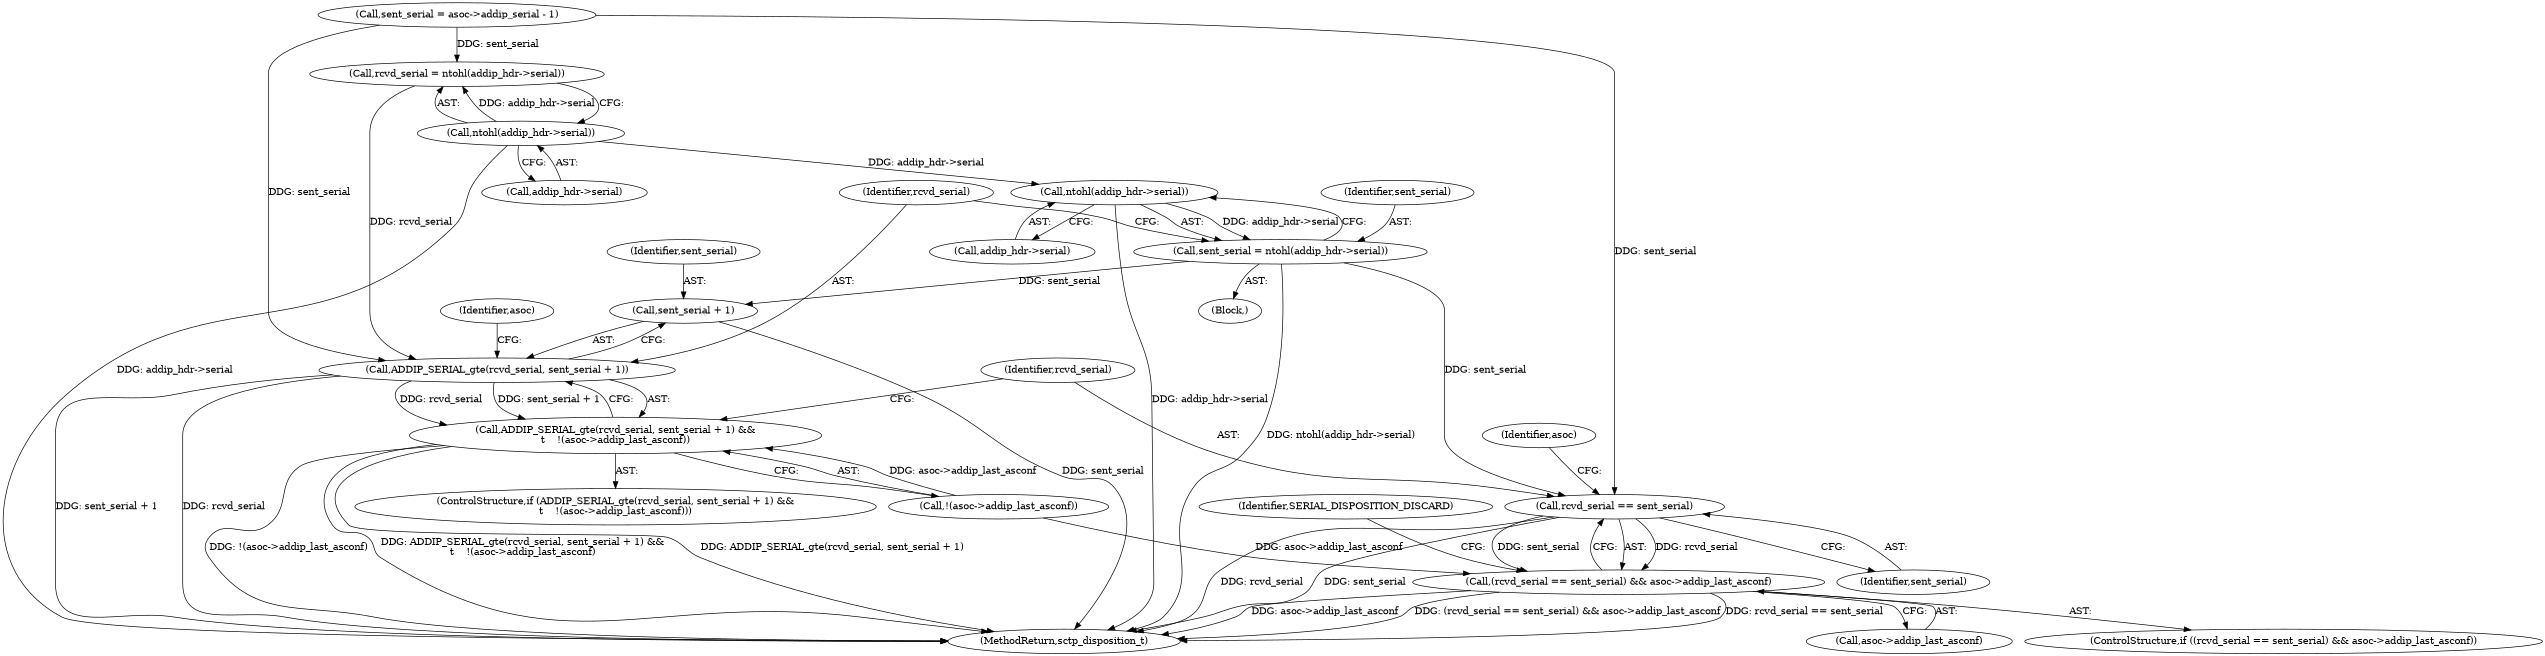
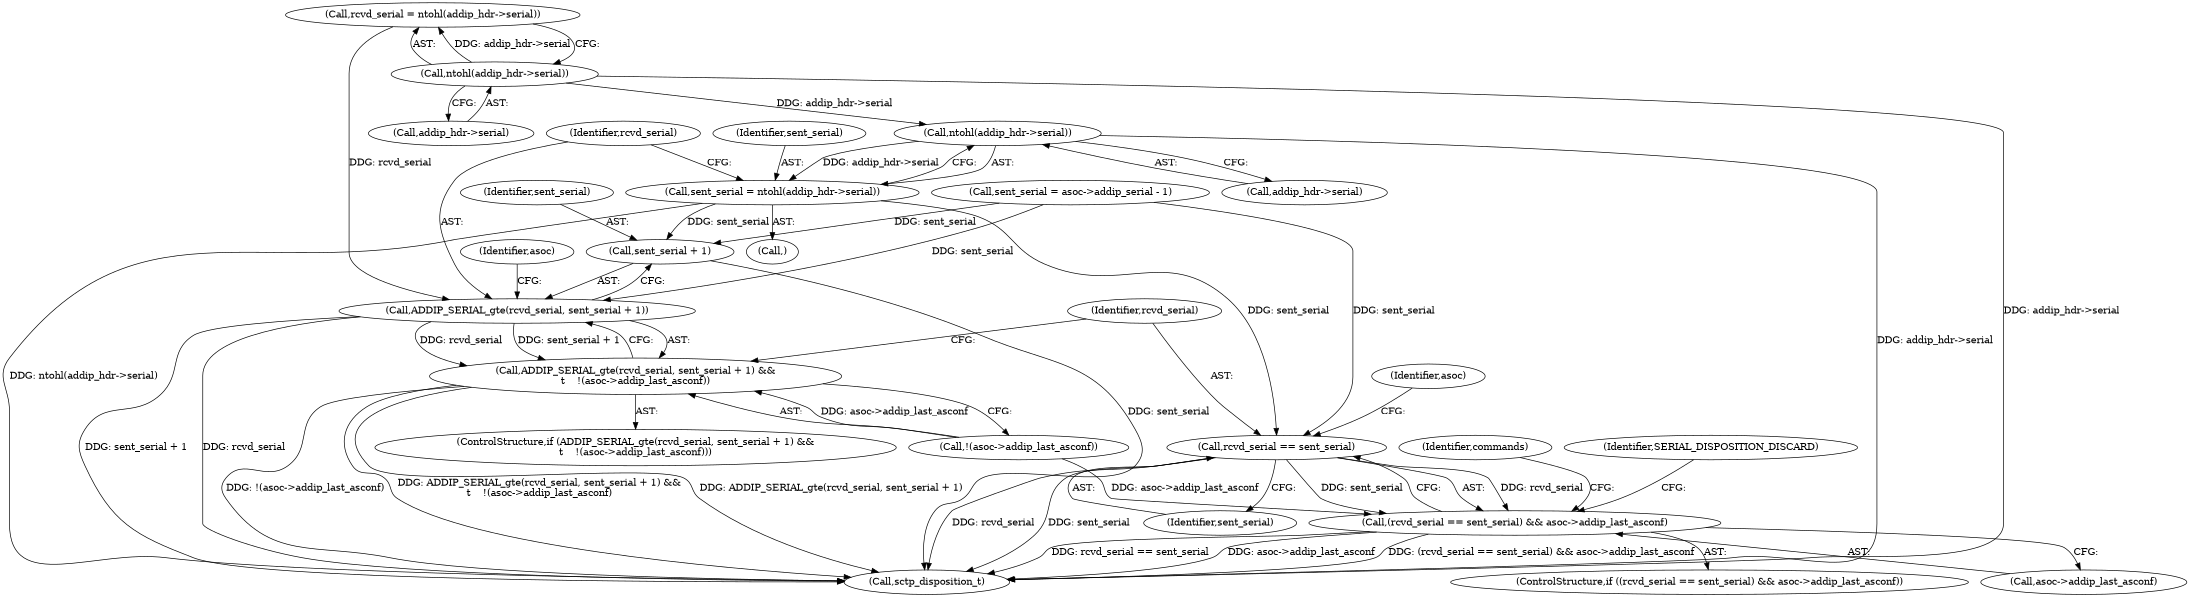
  digraph {
    n1 [label="(Call,ntohl(addip_hdr->serial))"]
    n2 [label="(Call,sent_serial = ntohl(addip_hdr->serial))"]
    n3 [label="(Call,addip_hdr->serial)"]
-   n4 [label="(MethodReturn,sctp_disposition_t)"]
+   n4 [label="(Call,sctp_disposition_t)"]
    n5 [label="(Call,rcvd_serial == sent_serial)"]
    n6 [label="(Call,sent_serial + 1)"]
-   n7 [label="(Block,)"]
+   n7 [label="(Call,)"]
    n8 [label="(Call,ntohl(addip_hdr->serial))"]
    n9 [label="(Call,rcvd_serial = ntohl(addip_hdr->serial))"]
    n10 [label="(Call,addip_hdr->serial)"]
    n11 [label="(Call,ADDIP_SERIAL_gte(rcvd_serial, sent_serial + 1))"]
    n12 [label="(Call,ADDIP_SERIAL_gte(rcvd_serial, sent_serial + 1) &&\n\t    !(asoc->addip_last_asconf))"]
    n13 [label="(Call,(rcvd_serial == sent_serial) && asoc->addip_last_asconf)"]
    n14 [label="(Identifier,sent_serial)"]
    n15 [label="(Call,!(asoc->addip_last_asconf))"]
    n16 [label="(ControlStructure,if (ADDIP_SERIAL_gte(rcvd_serial, sent_serial + 1) &&\n\t    !(asoc->addip_last_asconf)))"]
    n17 [label="(ControlStructure,if ((rcvd_serial == sent_serial) && asoc->addip_last_asconf))"]
    n18 [label="(Call,asoc->addip_last_asconf)"]
    n19 [label="(Identifier,asoc)"]
    n20 [label="(Call,sent_serial = asoc->addip_serial - 1)"]
    n21 [label="(Identifier,sent_serial)"]
    n22 [label="(Identifier,asoc)"]
    n23 [label="(Identifier,sent_serial)"]
+   n24 [label="(Identifier,commands)"]
    n25 [label="(Identifier,rcvd_serial)"]
    n26 [label="(Identifier,rcvd_serial)"]
    n27 [label="(Identifier,SERIAL_DISPOSITION_DISCARD)"]
    n1 -> n2 [label="AST: "]
    n1 -> n2 [label="DDG: addip_hdr->serial"]
    n1 -> n3 [label="CFG: "]
    n1 -> n4 [label="DDG: addip_hdr->serial"]
    n2 -> n1 [label="CFG: "]
    n2 -> n4 [label="DDG: ntohl(addip_hdr->serial)"]
    n2 -> n5 [label="DDG: sent_serial"]
    n2 -> n6 [label="DDG: sent_serial"]
    n2 -> n7 [label="AST: "]
    n3 -> n1 [label="AST: "]
    n5 -> n4 [label="DDG: rcvd_serial"]
    n5 -> n4 [label="DDG: sent_serial"]
    n5 -> n13 [label="AST: "]
    n5 -> n13 [label="DDG: rcvd_serial"]
    n5 -> n13 [label="DDG: sent_serial"]
    n5 -> n14 [label="CFG: "]
    n6 -> n4 [label="DDG: sent_serial"]
    n6 -> n11 [label="AST: "]
    n8 -> n1 [label="DDG: addip_hdr->serial"]
    n8 -> n4 [label="DDG: addip_hdr->serial"]
    n8 -> n9 [label="AST: "]
    n8 -> n9 [label="DDG: addip_hdr->serial"]
    n8 -> n10 [label="CFG: "]
    n9 -> n8 [label="CFG: "]
    n9 -> n11 [label="DDG: rcvd_serial"]
    n10 -> n8 [label="AST: "]
    n11 -> n4 [label="DDG: sent_serial + 1"]
    n11 -> n4 [label="DDG: rcvd_serial"]
    n11 -> n6 [label="CFG: "]
    n11 -> n12 [label="AST: "]
    n11 -> n12 [label="DDG: rcvd_serial"]
    n11 -> n12 [label="DDG: sent_serial + 1"]
    n12 -> n4 [label="DDG: ADDIP_SERIAL_gte(rcvd_serial, sent_serial + 1)"]
    n12 -> n4 [label="DDG: !(asoc->addip_last_asconf)"]
    n12 -> n4 [label="DDG: ADDIP_SERIAL_gte(rcvd_serial, sent_serial + 1) &&\n\t    !(asoc->addip_last_asconf)"]
    n12 -> n11 [label="CFG: "]
    n12 -> n15 [label="CFG: "]
    n12 -> n16 [label="AST: "]
    n13 -> n4 [label="DDG: asoc->addip_last_asconf"]
    n13 -> n4 [label="DDG: (rcvd_serial == sent_serial) && asoc->addip_last_asconf"]
    n13 -> n4 [label="DDG: rcvd_serial == sent_serial"]
    n13 -> n5 [label="CFG: "]
    n13 -> n17 [label="AST: "]
    n13 -> n18 [label="CFG: "]
    n14 -> n5 [label="AST: "]
    n15 -> n12 [label="AST: "]
    n15 -> n12 [label="DDG: asoc->addip_last_asconf"]
    n15 -> n13 [label="DDG: asoc->addip_last_asconf"]
    n18 -> n13 [label="AST: "]
    n19 -> n11 [label="CFG: "]
    n20 -> n5 [label="DDG: sent_serial"]
-   n20 -> n9 [label="DDG: sent_serial"]
+   n20 -> n6 [label="DDG: sent_serial"]
    n20 -> n11 [label="DDG: sent_serial"]
    n21 -> n2 [label="AST: "]
    n22 -> n5 [label="CFG: "]
    n23 -> n6 [label="AST: "]
+   n24 -> n13 [label="CFG: "]
    n25 -> n5 [label="AST: "]
    n25 -> n12 [label="CFG: "]
    n26 -> n2 [label="CFG: "]
    n26 -> n11 [label="AST: "]
    n27 -> n13 [label="CFG: "]
  }
